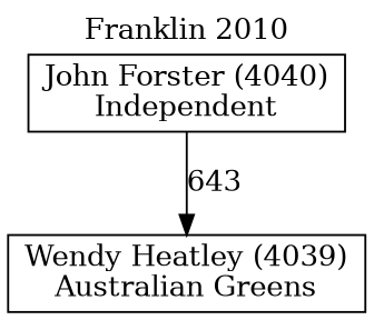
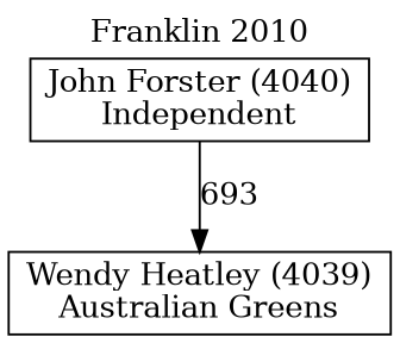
  digraph {
    label="Franklin 2010"
    labelloc=t
    mclimit=10
    node [shape=box]
    n1 [label="John Forster (4040)\nIndependent"]
    n2 [label="Wendy Heatley (4039)\nAustralian Greens"]
-   n1 -> n2 [label=643]
+   n1 -> n2 [label=693]
  }
